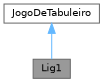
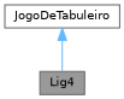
  digraph {
    node [color=gray40 fontname=Helvetica fontsize=10 shape=box style=filled]
-   n1 [fillcolor=grey60 fontcolor=black height=0.2 label=Lig1 width=0.4]
+   n1 [fillcolor=grey60 fontcolor=black height=0.2 label=Lig4 width=0.4]
    n2 [fillcolor=white height=0.2 label=JogoDeTabuleiro width=0.4]
    n2 -> n1 [color=steelblue1 dir=back fontname=Helvetica fontsize=10 labelfontname=Helvetica labelfontsize=10 style=solid]
  }
